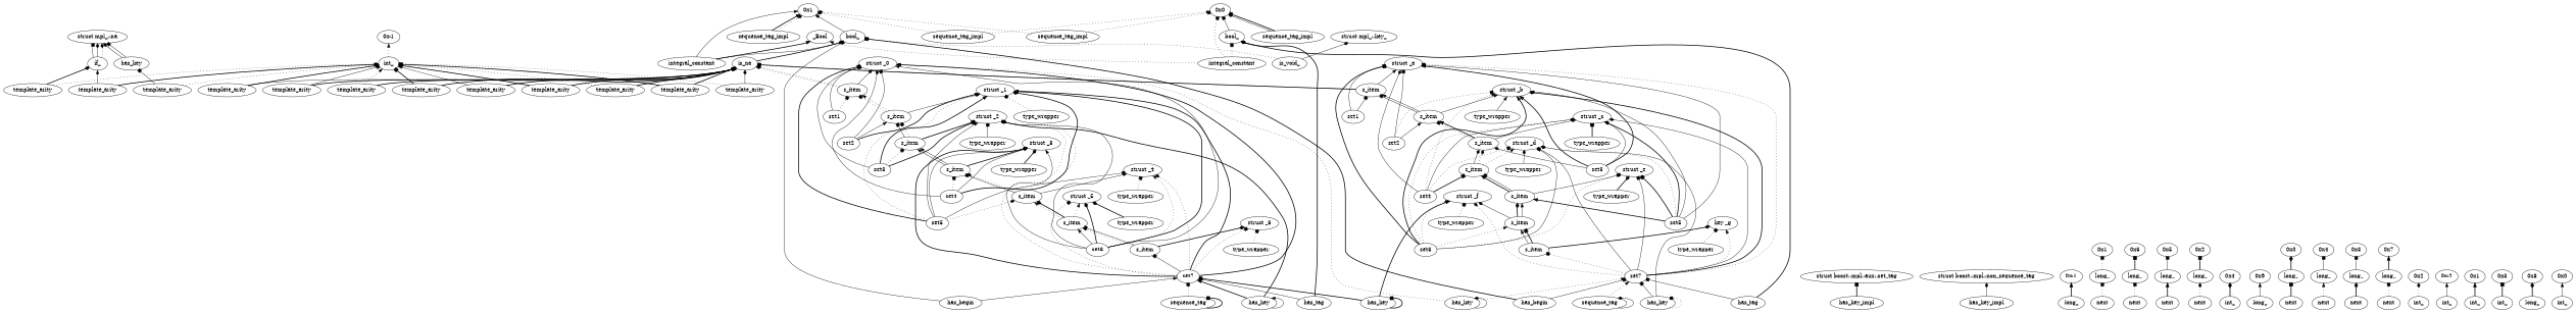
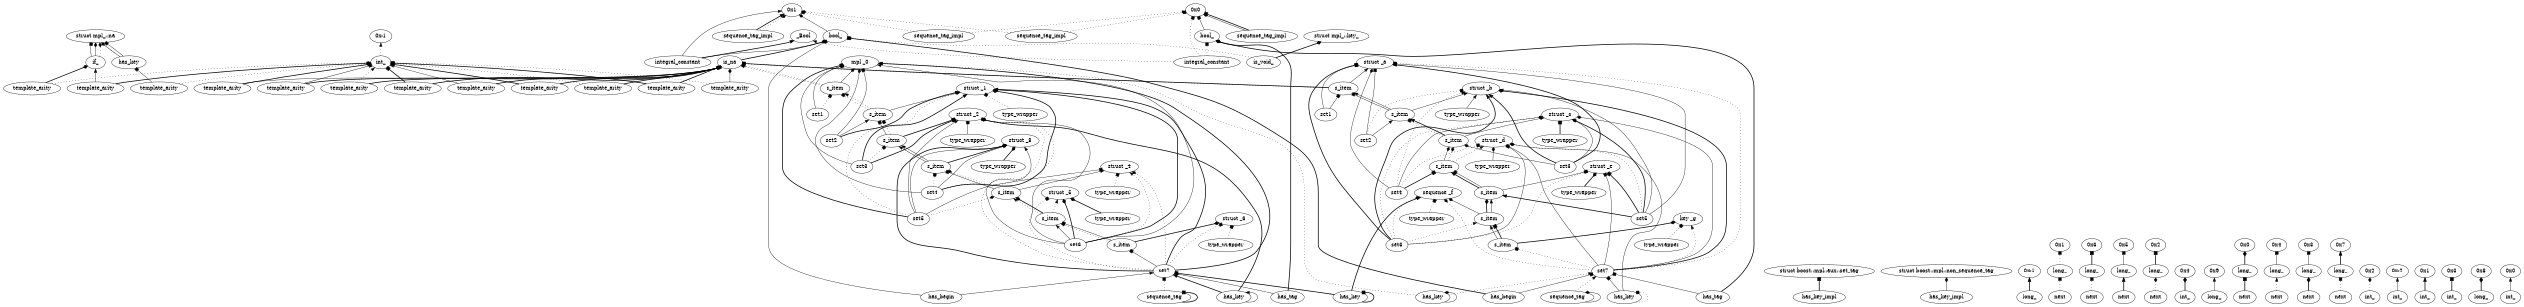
  digraph {
    rankdir=BT
    edge [arrowhead=box style=solid]
    n1 [label=_Bool]
    n2 [label="struct boost::mpl::aux::set_tag"]
    n3 [label="struct mpl_::key_"]
    n4 [label="struct mpl_::na"]
    n5 [label="struct boost::mpl::non_sequence_tag"]
-   n6 [label="struct _0"]
+   n6 [label="mpl _0"]
    n7 [label="struct _1"]
    n8 [label="struct _2"]
    n9 [label="struct _8"]
    n10 [label="struct _4"]
    n11 [label="struct _5"]
    n12 [label="struct _6"]
    n13 [label="struct _a"]
    n14 [label="struct _b"]
    n15 [label="struct _c"]
    n16 [label="struct _d"]
    n17 [label="struct _e"]
-   n18 [label="struct _f"]
+   n18 [label="sequence _f"]
    n19 [label="key _g"]
    n20 [label=template_arity]
    n21 [label=is_na]
    n22 [label=int_]
    n23 [label=bool_]
    n24 [label="0x-1"]
    n25 [label=long_]
    n26 [label="0x-1"]
    n27 [label=type_wrapper]
    n28 [label=set7]
    n29 [label=s_item]
    n30 [label=s_item]
    n31 [label=sequence_tag_impl]
    n32 [label="0x1"]
    n33 [label="0x0"]
    n34 [label=s_item]
    n35 [label=s_item]
    n36 [label=integral_constant]
    n37 [label=next]
    n38 [label=long_]
    n39 [label="0x1"]
    n40 [label=is_void_]
    n41 [label=next]
    n42 [label=long_]
    n43 [label="0x6"]
    n44 [label=has_tag]
    n45 [label=bool_]
    n46 [label=type_wrapper]
    n47 [label=sequence_tag]
    n48 [label=type_wrapper]
    n49 [label=set3]
    n50 [label=s_item]
    n51 [label=s_item]
    n52 [label=next]
    n53 [label=long_]
    n54 [label="0x5"]
    n55 [label=type_wrapper]
    n56 [label=next]
    n57 [label=long_]
    n58 [label="0x2"]
    n59 [label=int_]
    n60 [label="0x4"]
    n61 [label=has_key]
    n62 [label=set7]
    n63 [label=s_item]
    n64 [label=set2]
    n65 [label=s_item]
    n66 [label=sequence_tag]
    n67 [label=s_item]
    n68 [label=s_item]
    n69 [label=s_item]
    n70 [label=type_wrapper]
    n71 [label=template_arity]
    n72 [label=template_arity]
    n73 [label=has_key]
    n74 [label=type_wrapper]
    n75 [label=long_]
    n76 [label="0x9"]
    n77 [label=type_wrapper]
    n78 [label=template_arity]
    n79 [label=if_]
    n80 [label=set2]
    n81 [label=long_]
    n82 [label="0x0"]
    n83 [label=set6]
    n84 [label=s_item]
    n85 [label=template_arity]
    n86 [label=long_]
    n87 [label="0x4"]
    n88 [label=template_arity]
    n89 [label=set5]
    n90 [label=s_item]
    n91 [label=has_begin]
    n92 [label=has_key]
    n93 [label=next]
    n94 [label=long_]
    n95 [label="0x3"]
    n96 [label=next]
    n97 [label=long_]
    n98 [label="0x7"]
    n99 [label=set5]
    n100 [label=next]
    n101 [label=has_key]
    n102 [label=set1]
    n103 [label=s_item]
    n104 [label=template_arity]
    n105 [label=template_arity]
    n106 [label=int_]
    n107 [label="0x2"]
    n108 [label=has_key]
    n109 [label=int_]
    n110 [label="0x-2"]
    n111 [label=has_key_impl]
    n112 [label=sequence_tag_impl]
    n113 [label=next]
    n114 [label=set4]
    n115 [label=int_]
    n116 [label="0x1"]
    n117 [label=template_arity]
    n118 [label=set1]
    n119 [label=type_wrapper]
    n120 [label=sequence_tag_impl]
    n121 [label=set3]
    n122 [label=integral_constant]
    n123 [label=has_tag]
    n124 [label=template_arity]
    n125 [label=set4]
    n126 [label=type_wrapper]
    n127 [label=type_wrapper]
    n128 [label=has_begin]
    n129 [label=template_arity]
    n130 [label=int_]
    n131 [label="0x3"]
    n132 [label=set6]
    n133 [label=long_]
    n134 [label="0x8"]
    n135 [label=type_wrapper]
    n136 [label=sequence_tag_impl]
    n137 [label=has_key_impl]
    n138 [label=template_arity]
    n139 [label=int_]
    n140 [label="0x0"]
    n141 [label=type_wrapper]
    n20 -> n21 [arrowhead=diamond]
    n20 -> n22 [arrowhead=diamond style=bold]
    n21 -> n23 [arrowhead=diamond style=bold]
    n22 -> n24 [arrowhead=normal style=dotted]
    n23 -> n32 [arrowhead=diamond]
    n25 -> n26 [arrowhead=normal style=bold]
    n27 -> n15 [style=bold]
    n28 -> n13 [style=dotted]
    n28 -> n14 [arrowhead=diamond style=bold]
    n28 -> n15 [arrowhead=diamond]
    n28 -> n16
    n28 -> n17
    n28 -> n18 [arrowhead=diamond style=dotted]
    n28 -> n19 [arrowhead=normal style=dotted]
    n28 -> n29 [style=dotted]
    n29 -> n19 [arrowhead=diamond style=bold]
    n29 -> n30 [arrowhead=normal]
    n29 -> n30 [style=bold]
    n30 -> n18 [arrowhead=diamond]
    n30 -> n84 [arrowhead=diamond style=bold]
    n30 -> n84 [arrowhead=normal]
    n31 -> n32 [arrowhead=diamond style=dotted]
    n31 -> n33 [style=dotted]
    n34 -> n7 [arrowhead=normal]
    n34 -> n35 [style=dotted]
    n34 -> n35 [arrowhead=normal style=dotted]
    n35 -> n6 [arrowhead=diamond]
    n35 -> n21 [arrowhead=normal style=dotted]
    n35 -> n21 [arrowhead=diamond style=dotted]
    n36 -> n1 [arrowhead=normal style=bold]
    n36 -> n23 [arrowhead=diamond]
    n36 -> n32 [arrowhead=normal]
    n37 -> n38 [style=dotted]
    n38 -> n39 [style=dotted]
-   n40 -> n3 [arrowhead=diamond]
+   n40 -> n3 [arrowhead=diamond style=bold]
    n40 -> n23 [arrowhead=normal style=dotted]
    n41 -> n42 [style=dotted]
    n42 -> n43 [style=bold]
    n44 -> n28
    n44 -> n45 [arrowhead=diamond style=bold]
    n45 -> n33
    n46 -> n12 [style=dotted]
    n47 -> n28 [arrowhead=normal style=dotted]
    n47 -> n47 [arrowhead=diamond]
    n48 -> n16 [arrowhead=diamond]
    n49 -> n13 [arrowhead=normal style=bold]
    n49 -> n14 [arrowhead=normal style=bold]
    n49 -> n15 [arrowhead=diamond]
    n49 -> n50 [arrowhead=diamond]
    n50 -> n15 [arrowhead=normal]
    n50 -> n51 [style=dotted]
    n50 -> n51 [arrowhead=normal style=bold]
    n51 -> n14 [arrowhead=normal]
    n51 -> n65
    n51 -> n65 [arrowhead=normal]
    n52 -> n53 [arrowhead=normal style=bold]
    n53 -> n54
    n55 -> n10 [style=dotted]
    n56 -> n57 [arrowhead=diamond style=dotted]
    n57 -> n58 [style=bold]
    n59 -> n60 [arrowhead=diamond style=bold]
    n61 -> n8 [arrowhead=diamond style=bold]
    n61 -> n61 [arrowhead=normal]
    n61 -> n62 [arrowhead=normal style=bold]
    n62 -> n6 [arrowhead=normal style=bold]
    n62 -> n7 [arrowhead=normal style=bold]
    n62 -> n8 [arrowhead=normal style=dotted]
    n62 -> n9 [arrowhead=diamond style=bold]
    n62 -> n10 [arrowhead=diamond style=dotted]
    n62 -> n11 [style=dotted]
    n62 -> n12 [style=dotted]
    n62 -> n63
    n63 -> n12 [arrowhead=diamond style=bold]
    n63 -> n67 [arrowhead=normal style=dotted]
    n63 -> n67
    n64 -> n13
    n64 -> n14 [style=dotted]
    n64 -> n51 [arrowhead=normal]
    n65 -> n13 [arrowhead=normal]
    n65 -> n21 [style=dotted]
    n65 -> n21 [style=bold]
    n66 -> n62 [style=dotted]
    n66 -> n66 [style=bold]
    n67 -> n11 [arrowhead=normal style=dotted]
    n67 -> n68 [arrowhead=normal style=dotted]
    n67 -> n68 [arrowhead=diamond style=bold]
    n68 -> n10 [arrowhead=normal]
    n68 -> n69
    n68 -> n69 [arrowhead=diamond style=dotted]
    n69 -> n9 [arrowhead=diamond style=bold]
    n69 -> n103 [arrowhead=normal]
    n69 -> n103 [arrowhead=normal]
    n70 -> n18 [style=dotted]
    n71 -> n21 [style=bold]
    n71 -> n22
    n72 -> n22 [arrowhead=diamond style=dotted]
    n72 -> n73
    n73 -> n4 [arrowhead=diamond]
    n73 -> n4
    n74 -> n19 [style=dotted]
    n75 -> n76 [arrowhead=normal]
    n77 -> n8
    n78 -> n22 [arrowhead=diamond style=dotted]
    n78 -> n79 [arrowhead=diamond style=bold]
    n79 -> n4
    n79 -> n4 [arrowhead=diamond]
    n79 -> n4 [arrowhead=diamond style=dotted]
    n80 -> n6
    n80 -> n7 [arrowhead=normal style=bold]
    n80 -> n34 [arrowhead=normal]
    n81 -> n82 [arrowhead=diamond style=bold]
    n83 -> n13 [style=bold]
    n83 -> n14 [arrowhead=normal style=bold]
    n83 -> n15 [arrowhead=normal style=dotted]
    n83 -> n16 [arrowhead=normal]
    n83 -> n17 [style=dotted]
    n83 -> n18 [arrowhead=diamond style=dotted]
    n83 -> n30 [arrowhead=normal style=dotted]
    n84 -> n17 [arrowhead=normal]
    n84 -> n90 [arrowhead=normal style=bold]
    n84 -> n90
    n85 -> n21 [arrowhead=normal style=bold]
    n85 -> n22 [arrowhead=normal style=dotted]
    n86 -> n87
    n88 -> n21 [arrowhead=normal style=bold]
    n88 -> n22 [style=bold]
    n89 -> n13
    n89 -> n14 [arrowhead=normal]
    n89 -> n15 [arrowhead=normal style=bold]
    n89 -> n16 [arrowhead=diamond style=dotted]
    n89 -> n17 [style=bold]
    n89 -> n84 [arrowhead=normal style=bold]
    n90 -> n16 [arrowhead=normal style=dotted]
    n90 -> n50 [arrowhead=diamond]
    n90 -> n50 [arrowhead=diamond style=dotted]
    n91 -> n23 [style=bold]
    n91 -> n28
    n92 -> n18 [arrowhead=normal style=bold]
    n92 -> n62 [style=bold]
    n92 -> n92 [style=bold]
    n93 -> n94 [arrowhead=diamond style=bold]
    n94 -> n95
    n96 -> n97 [style=dotted]
    n97 -> n98 [arrowhead=normal style=bold]
    n99 -> n6 [style=bold]
    n99 -> n7 [arrowhead=normal style=dotted]
    n99 -> n8 [arrowhead=normal]
    n99 -> n9 [arrowhead=normal]
    n99 -> n10
    n99 -> n68 [arrowhead=diamond style=dotted]
    n100 -> n81 [style=bold]
    n101 -> n6 [arrowhead=diamond style=dotted]
    n101 -> n28 [arrowhead=normal style=dotted]
    n101 -> n101 [arrowhead=diamond]
    n102 -> n13
    n102 -> n65
    n103 -> n8 [style=bold]
    n103 -> n34
    n103 -> n34 [style=dotted]
    n104 -> n21 [arrowhead=normal style=bold]
    n104 -> n22 [arrowhead=normal]
    n105 -> n22 [arrowhead=normal style=bold]
    n105 -> n79 [arrowhead=normal]
    n106 -> n107 [arrowhead=diamond style=dotted]
    n108 -> n16 [arrowhead=diamond]
    n108 -> n28
    n108 -> n108 [style=dotted]
    n109 -> n110 [arrowhead=normal]
    n111 -> n2 [style=bold]
    n112 -> n32 [style=dotted]
    n112 -> n33 [arrowhead=normal style=dotted]
    n113 -> n86 [arrowhead=normal style=dotted]
    n114 -> n6 [arrowhead=diamond]
    n114 -> n7 [arrowhead=diamond style=bold]
    n114 -> n8 [arrowhead=diamond style=dotted]
    n114 -> n9 [arrowhead=normal]
    n114 -> n69 [style=dotted]
    n115 -> n116 [arrowhead=normal style=bold]
    n117 -> n21 [arrowhead=diamond style=bold]
    n117 -> n22 [arrowhead=normal style=bold]
    n118 -> n6 [arrowhead=diamond]
    n118 -> n35 [style=dotted]
    n119 -> n14 [arrowhead=normal]
    n120 -> n32 [arrowhead=normal style=bold]
    n120 -> n32 [arrowhead=diamond style=dotted]
    n121 -> n6
    n121 -> n7 [arrowhead=normal style=bold]
    n121 -> n8 [style=bold]
    n121 -> n103 [style=dotted]
    n122 -> n1 [arrowhead=normal style=dotted]
    n122 -> n33 [style=dotted]
    n122 -> n45 [style=dotted]
    n123 -> n45 [arrowhead=diamond style=bold]
    n123 -> n62 [arrowhead=diamond]
    n124 -> n21 [arrowhead=normal style=bold]
    n124 -> n22 [arrowhead=normal style=dotted]
    n125 -> n13 [arrowhead=diamond]
    n125 -> n14 [arrowhead=normal style=dotted]
    n125 -> n15 [arrowhead=diamond]
    n125 -> n16 [style=dotted]
    n125 -> n90 [style=bold]
    n126 -> n11 [arrowhead=diamond style=bold]
    n127 -> n9 [arrowhead=diamond style=bold]
    n128 -> n23
    n128 -> n62 [arrowhead=normal]
    n129 -> n21 [arrowhead=diamond style=bold]
    n129 -> n22 [style=bold]
    n130 -> n131 [style=bold]
    n132 -> n6 [arrowhead=normal]
    n132 -> n7 [arrowhead=normal style=bold]
    n132 -> n8
    n132 -> n9 [arrowhead=normal]
    n132 -> n10 [arrowhead=normal style=dotted]
    n132 -> n11 [arrowhead=diamond style=bold]
    n132 -> n67 [arrowhead=normal]
    n133 -> n134 [arrowhead=diamond style=bold]
    n135 -> n17 [arrowhead=diamond style=bold]
    n136 -> n33 [arrowhead=diamond]
    n136 -> n33 [style=bold]
    n137 -> n5 [arrowhead=diamond]
    n138 -> n21 [arrowhead=diamond]
    n138 -> n22 [arrowhead=normal style=dotted]
    n139 -> n140 [arrowhead=normal]
    n141 -> n7 [style=dotted]
  }
